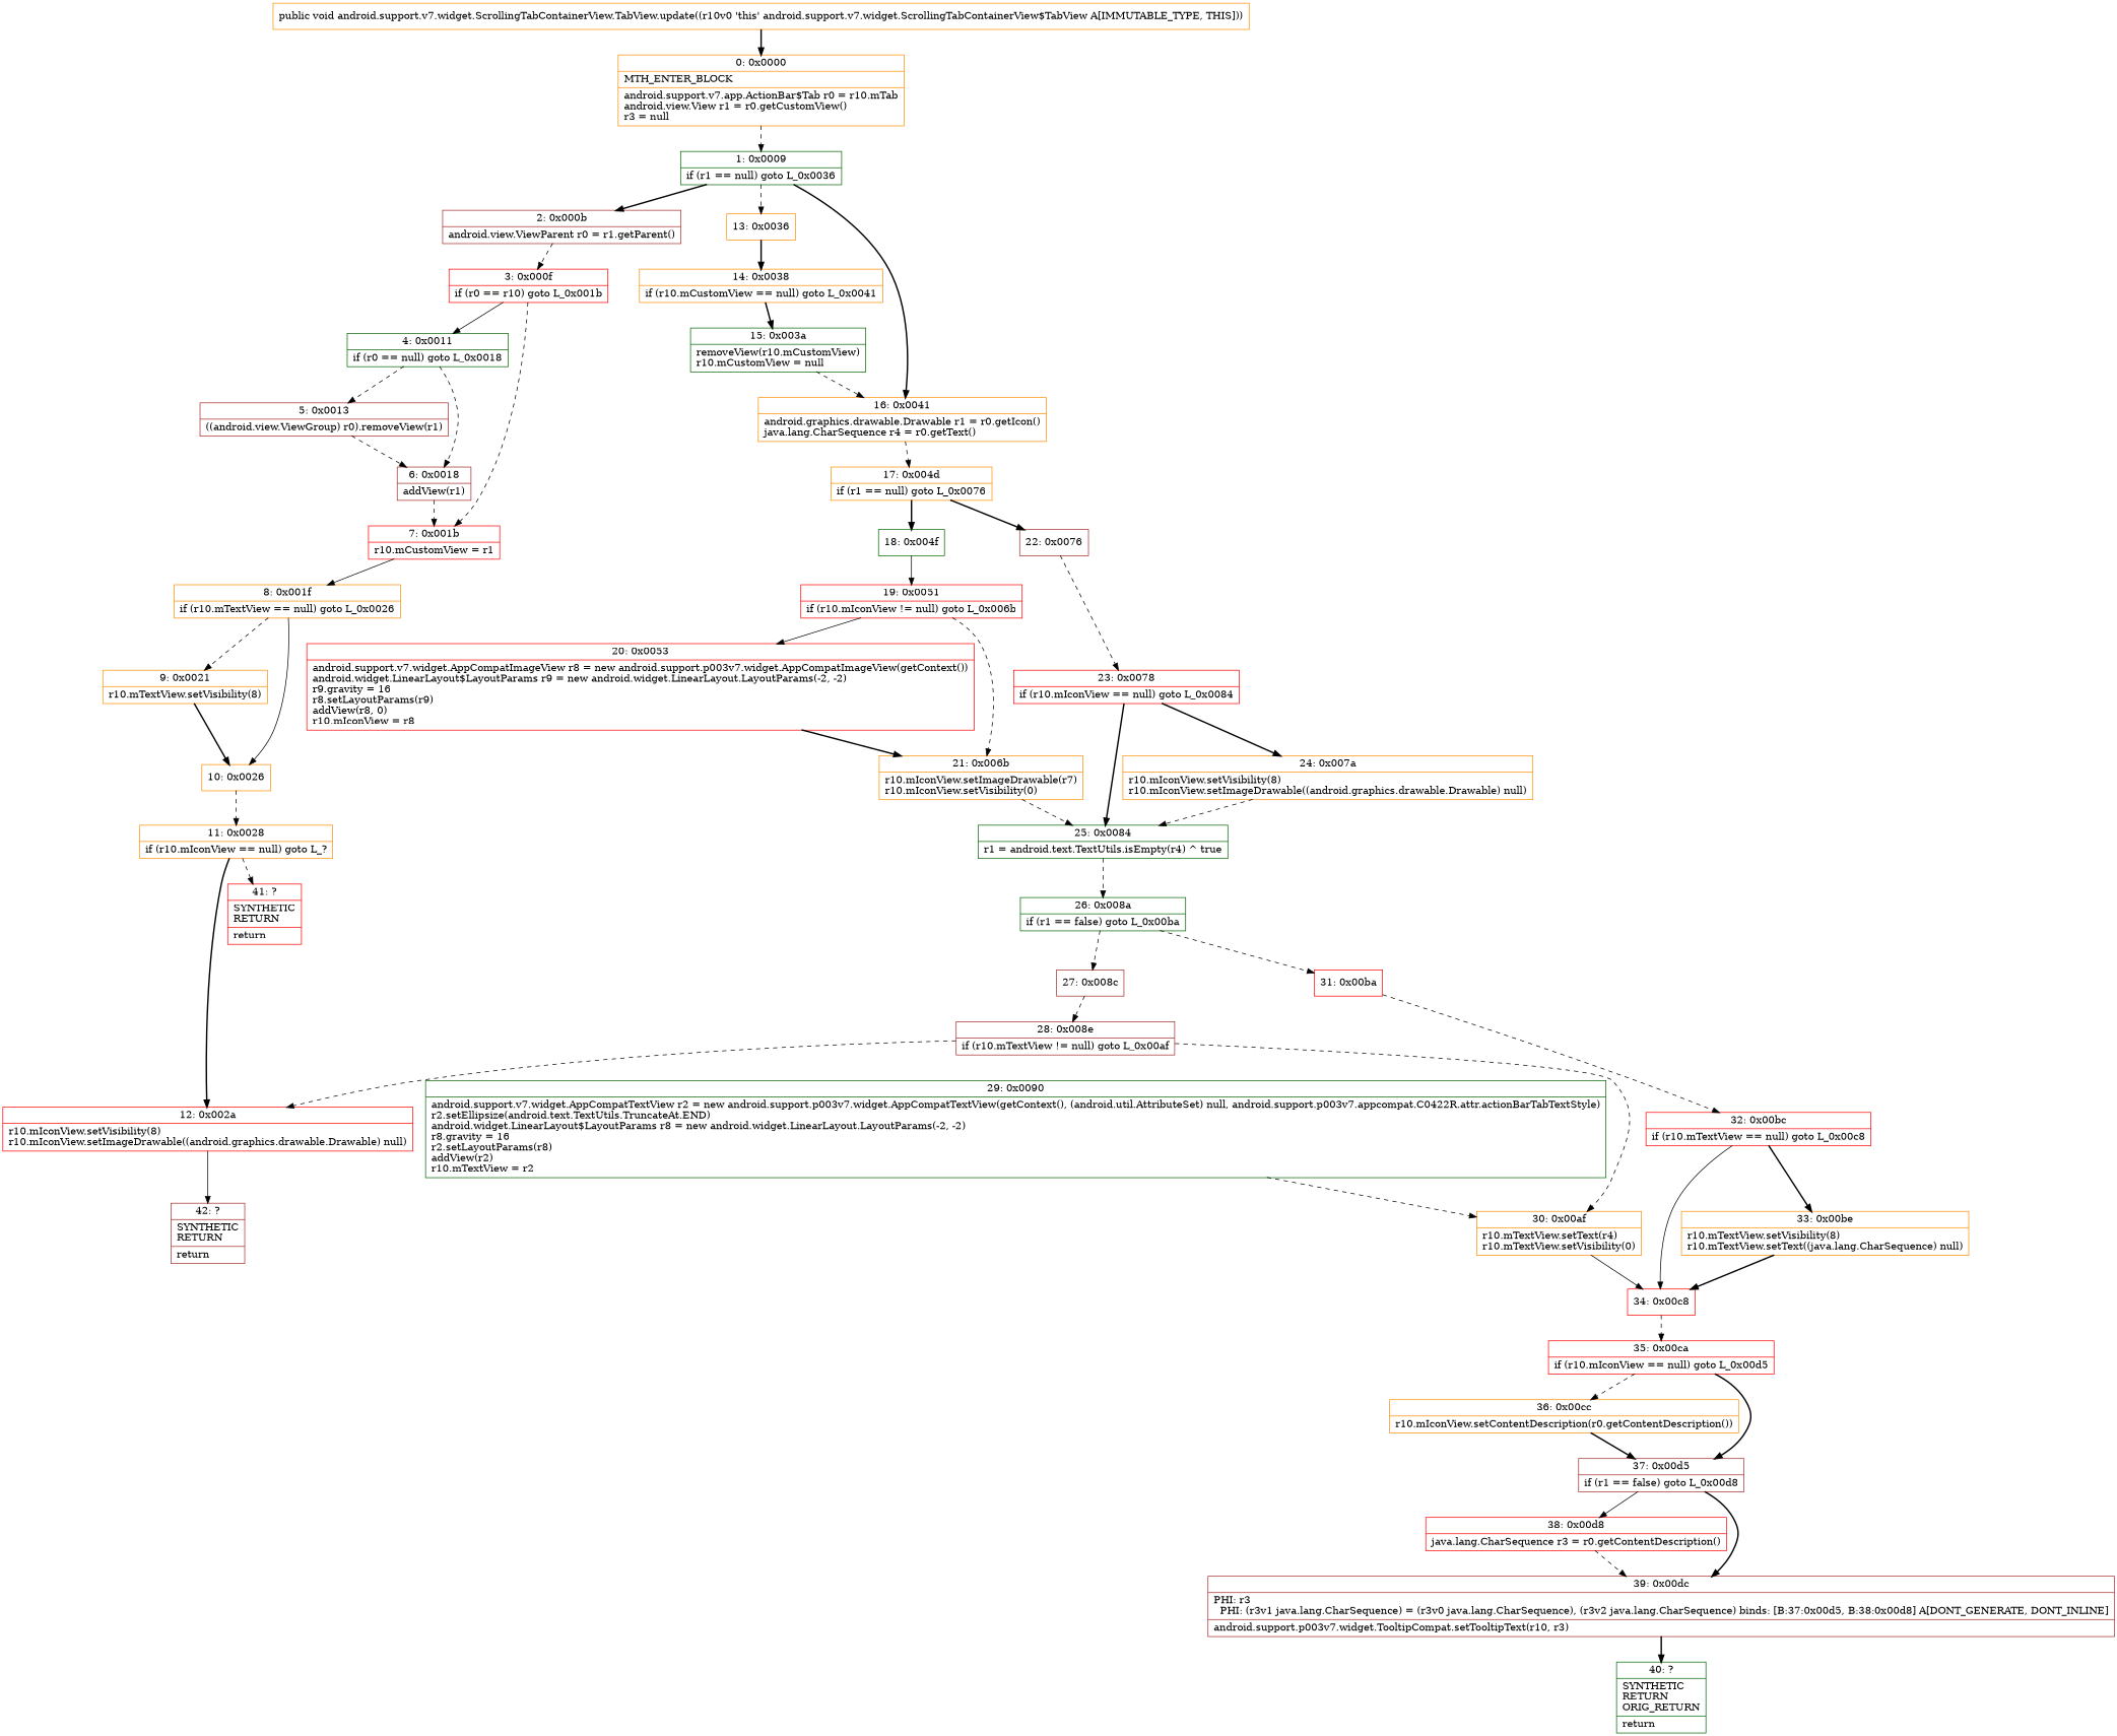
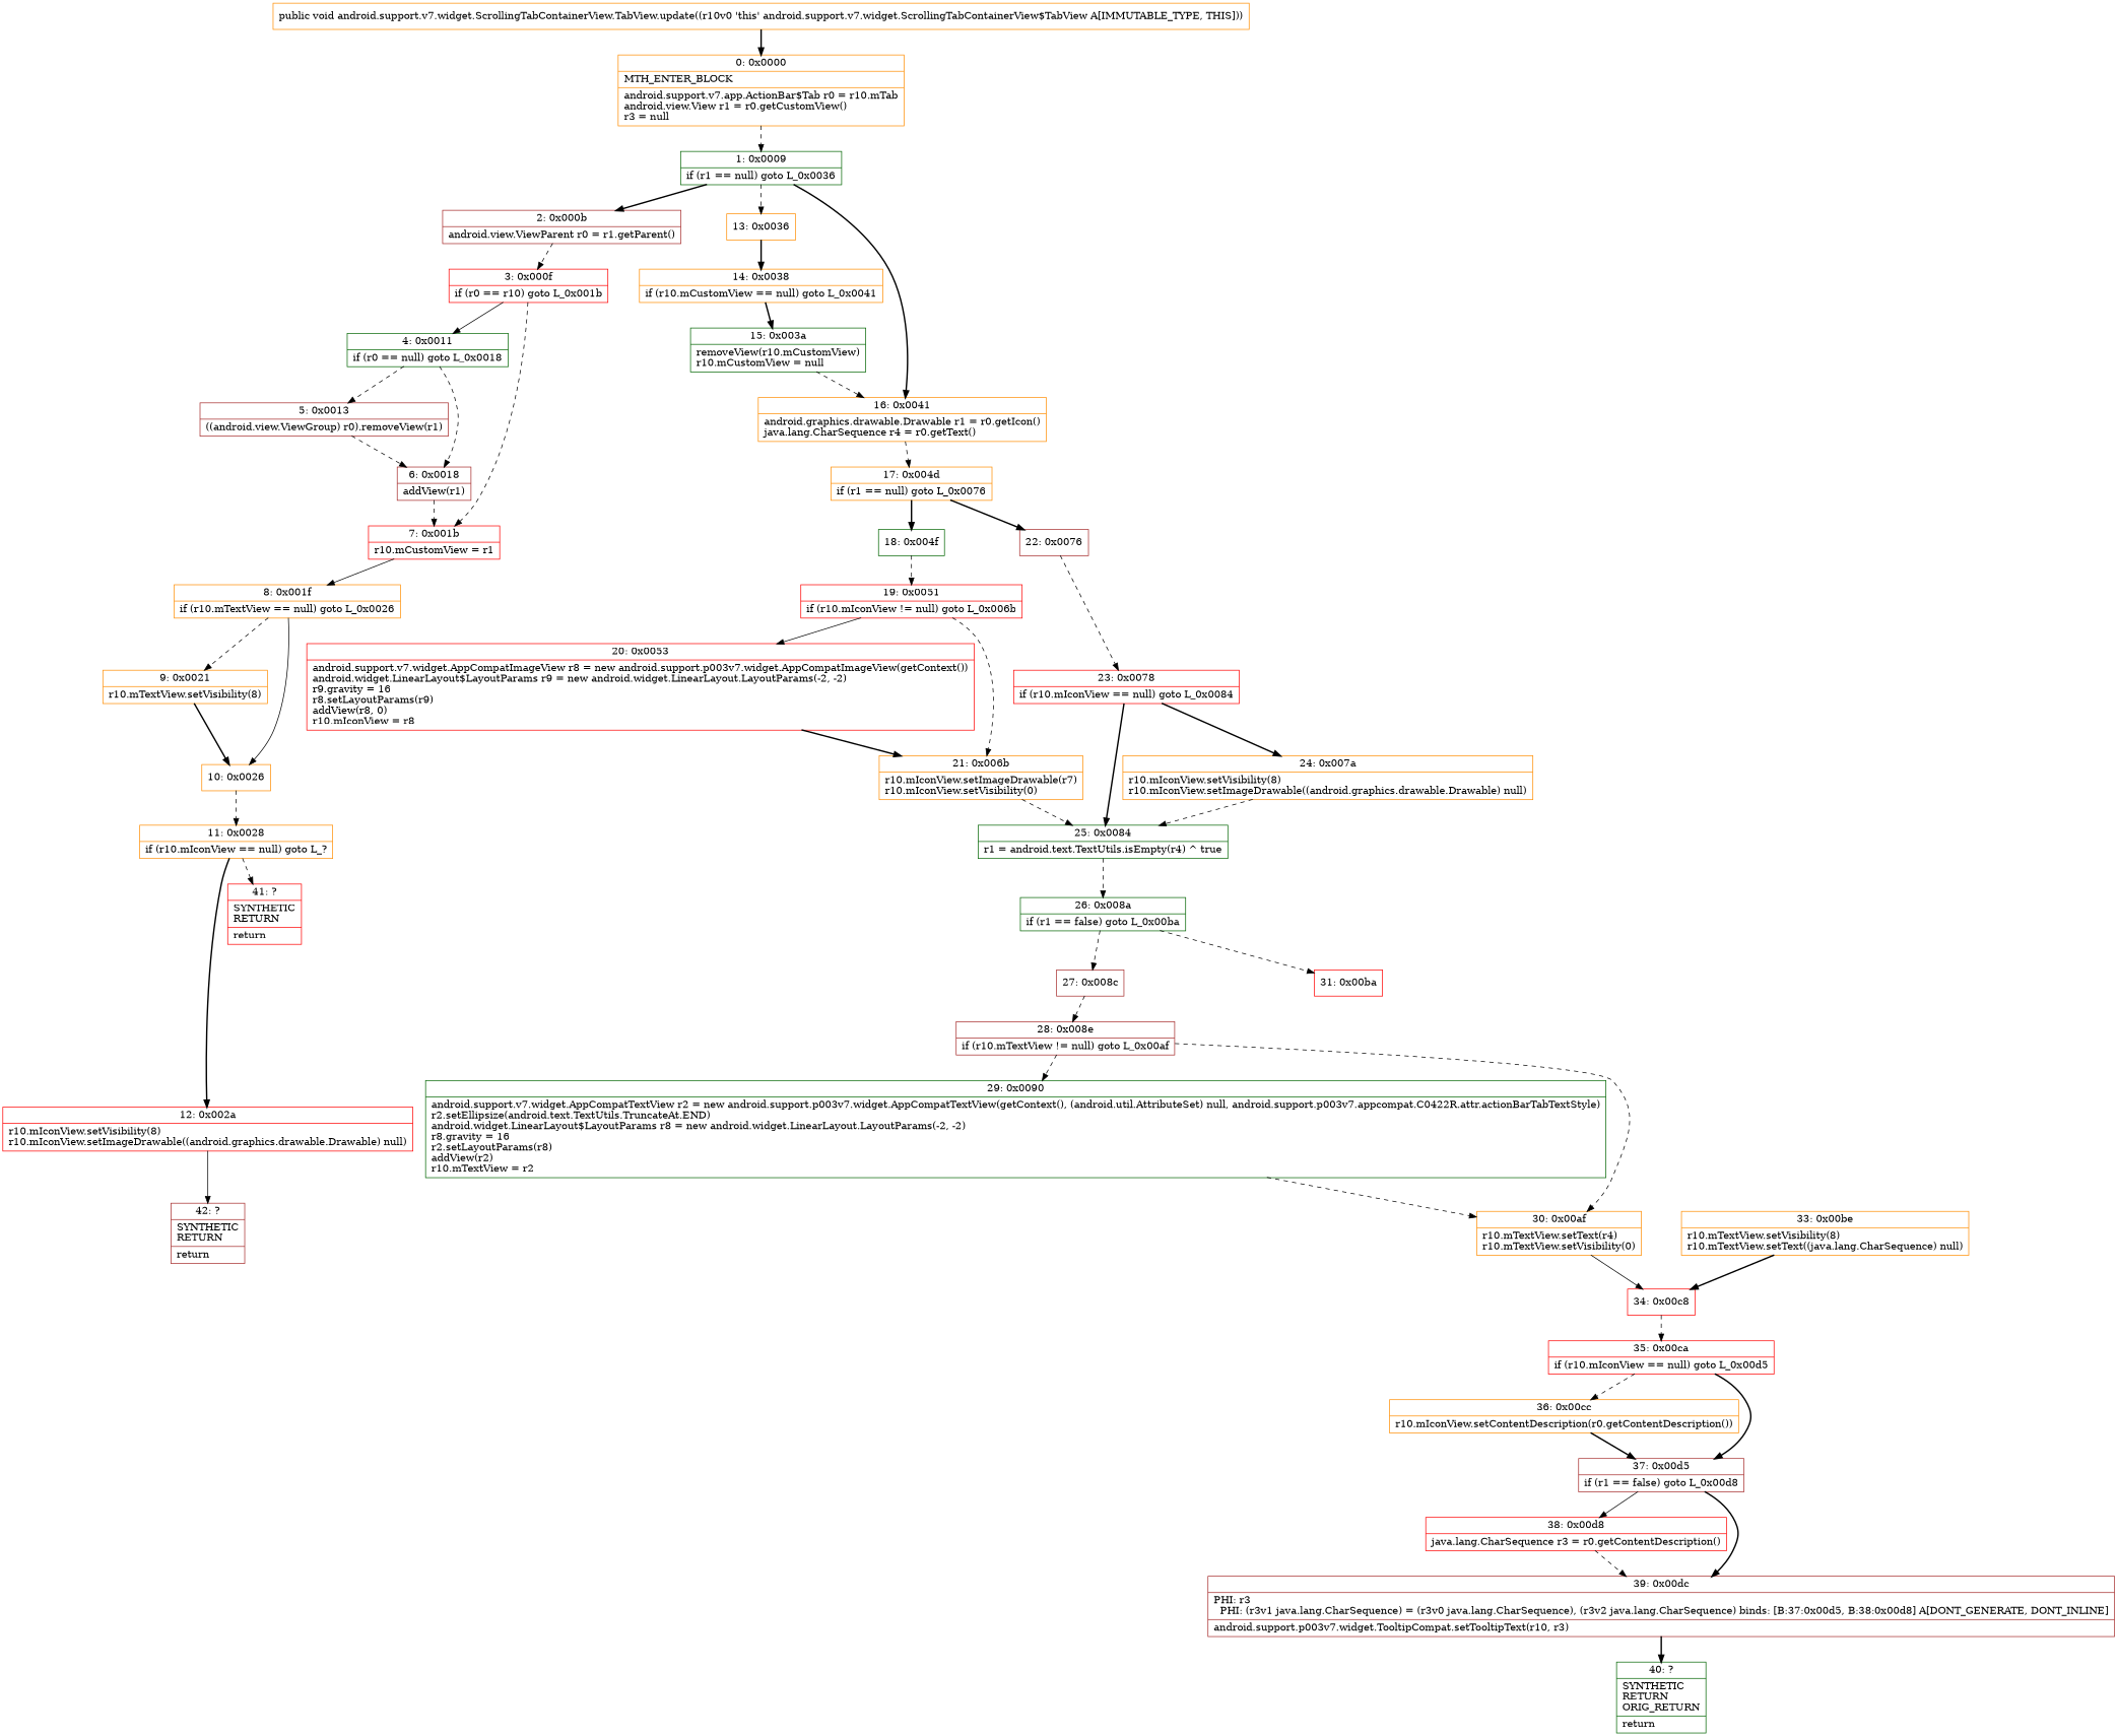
  digraph {
    node [color=darkorange shape=record]
    edge [style=dashed]
    n1 [label="{0\:\ 0x0000|MTH_ENTER_BLOCK\l|android.support.v7.app.ActionBar$Tab r0 = r10.mTab\landroid.view.View r1 = r0.getCustomView()\lr3 = null\l}"]
    n2 [color=darkgreen label="{1\:\ 0x0009|if (r1 == null) goto L_0x0036\l}"]
    n3 [color=brown label="{2\:\ 0x000b|android.view.ViewParent r0 = r1.getParent()\l}"]
    n4 [label="{13\:\ 0x0036}"]
    n5 [label="{16\:\ 0x0041|android.graphics.drawable.Drawable r1 = r0.getIcon()\ljava.lang.CharSequence r4 = r0.getText()\l}"]
    n6 [color=red label="{3\:\ 0x000f|if (r0 == r10) goto L_0x001b\l}"]
    n7 [label="{14\:\ 0x0038|if (r10.mCustomView == null) goto L_0x0041\l}"]
    n8 [color=darkgreen label="{4\:\ 0x0011|if (r0 == null) goto L_0x0018\l}"]
    n9 [color=red label="{7\:\ 0x001b|r10.mCustomView = r1\l}"]
    n10 [color=brown label="{5\:\ 0x0013|((android.view.ViewGroup) r0).removeView(r1)\l}"]
    n11 [color=brown label="{6\:\ 0x0018|addView(r1)\l}"]
    n12 [label="{8\:\ 0x001f|if (r10.mTextView == null) goto L_0x0026\l}"]
    n13 [label="{9\:\ 0x0021|r10.mTextView.setVisibility(8)\l}"]
    n14 [label="{10\:\ 0x0026}"]
    n15 [label="{11\:\ 0x0028|if (r10.mIconView == null) goto L_?\l}"]
    n16 [color=red label="{12\:\ 0x002a|r10.mIconView.setVisibility(8)\lr10.mIconView.setImageDrawable((android.graphics.drawable.Drawable) null)\l}"]
    n17 [color=red label="{41\:\ ?|SYNTHETIC\lRETURN\l|return\l}"]
    n18 [color=brown label="{42\:\ ?|SYNTHETIC\lRETURN\l|return\l}"]
    n19 [color=darkgreen label="{15\:\ 0x003a|removeView(r10.mCustomView)\lr10.mCustomView = null\l}"]
    n20 [label="{17\:\ 0x004d|if (r1 == null) goto L_0x0076\l}"]
    n21 [color=darkgreen label="{18\:\ 0x004f}"]
    n22 [color=brown label="{22\:\ 0x0076}"]
    n23 [color=red label="{19\:\ 0x0051|if (r10.mIconView != null) goto L_0x006b\l}"]
    n24 [color=red label="{23\:\ 0x0078|if (r10.mIconView == null) goto L_0x0084\l}"]
    n25 [color=red label="{20\:\ 0x0053|android.support.v7.widget.AppCompatImageView r8 = new android.support.p003v7.widget.AppCompatImageView(getContext())\landroid.widget.LinearLayout$LayoutParams r9 = new android.widget.LinearLayout.LayoutParams(\-2, \-2)\lr9.gravity = 16\lr8.setLayoutParams(r9)\laddView(r8, 0)\lr10.mIconView = r8\l}"]
    n26 [label="{21\:\ 0x006b|r10.mIconView.setImageDrawable(r7)\lr10.mIconView.setVisibility(0)\l}"]
    n27 [color=darkgreen label="{25\:\ 0x0084|r1 = android.text.TextUtils.isEmpty(r4) ^ true\l}"]
    n28 [color=darkgreen label="{26\:\ 0x008a|if (r1 == false) goto L_0x00ba\l}"]
    n29 [label="{24\:\ 0x007a|r10.mIconView.setVisibility(8)\lr10.mIconView.setImageDrawable((android.graphics.drawable.Drawable) null)\l}"]
    n30 [color=brown label="{27\:\ 0x008c}"]
    n31 [color=red label="{31\:\ 0x00ba}"]
    n32 [color=brown label="{28\:\ 0x008e|if (r10.mTextView != null) goto L_0x00af\l}"]
-   n33 [color=red label="{32\:\ 0x00bc|if (r10.mTextView == null) goto L_0x00c8\l}"]
    n34 [color=darkgreen label="{29\:\ 0x0090|android.support.v7.widget.AppCompatTextView r2 = new android.support.p003v7.widget.AppCompatTextView(getContext(), (android.util.AttributeSet) null, android.support.p003v7.appcompat.C0422R.attr.actionBarTabTextStyle)\lr2.setEllipsize(android.text.TextUtils.TruncateAt.END)\landroid.widget.LinearLayout$LayoutParams r8 = new android.widget.LinearLayout.LayoutParams(\-2, \-2)\lr8.gravity = 16\lr2.setLayoutParams(r8)\laddView(r2)\lr10.mTextView = r2\l}"]
    n35 [label="{30\:\ 0x00af|r10.mTextView.setText(r4)\lr10.mTextView.setVisibility(0)\l}"]
    n36 [color=red label="{34\:\ 0x00c8}"]
    n37 [color=red label="{35\:\ 0x00ca|if (r10.mIconView == null) goto L_0x00d5\l}"]
    n38 [label="{33\:\ 0x00be|r10.mTextView.setVisibility(8)\lr10.mTextView.setText((java.lang.CharSequence) null)\l}"]
    n39 [label="{36\:\ 0x00cc|r10.mIconView.setContentDescription(r0.getContentDescription())\l}"]
    n40 [color=brown label="{37\:\ 0x00d5|if (r1 == false) goto L_0x00d8\l}"]
    n41 [color=red label="{38\:\ 0x00d8|java.lang.CharSequence r3 = r0.getContentDescription()\l}"]
    n42 [color=brown label="{39\:\ 0x00dc|PHI: r3 \l  PHI: (r3v1 java.lang.CharSequence) = (r3v0 java.lang.CharSequence), (r3v2 java.lang.CharSequence) binds: [B:37:0x00d5, B:38:0x00d8] A[DONT_GENERATE, DONT_INLINE]\l|android.support.p003v7.widget.TooltipCompat.setTooltipText(r10, r3)\l}"]
    n43 [color=darkgreen label="{40\:\ ?|SYNTHETIC\lRETURN\lORIG_RETURN\l|return\l}"]
    n44 [label="{public void android.support.v7.widget.ScrollingTabContainerView.TabView.update((r10v0 'this' android.support.v7.widget.ScrollingTabContainerView$TabView A[IMMUTABLE_TYPE, THIS])) }"]
    n1 -> n2
    n2 -> n3 [style=bold]
    n2 -> n4
    n2 -> n5 [style=bold]
    n3 -> n6
    n4 -> n7 [style=bold]
    n5 -> n20
    n6 -> n8 [style=solid]
    n6 -> n9
    n7 -> n19 [style=bold]
    n8 -> n10
    n8 -> n11
    n9 -> n12 [style=solid]
    n10 -> n11
    n11 -> n9
    n12 -> n13
    n12 -> n14 [style=solid]
    n13 -> n14 [style=bold]
    n14 -> n15
    n15 -> n16 [style=bold]
    n15 -> n17
    n16 -> n18 [style=solid]
    n19 -> n5
    n20 -> n21 [style=bold]
    n20 -> n22 [style=bold]
-   n21 -> n23 [style=solid]
+   n21 -> n23
    n22 -> n24
    n23 -> n25 [style=solid]
    n23 -> n26
    n24 -> n27 [style=bold]
    n24 -> n29 [style=bold]
    n25 -> n26 [style=bold]
    n26 -> n27
    n27 -> n28
    n28 -> n30
    n28 -> n31
    n29 -> n27
    n30 -> n32
-   n31 -> n33
-   n32 -> n16
+   n32 -> n34
    n32 -> n35
-   n33 -> n36 [style=solid]
-   n33 -> n38 [style=bold]
    n34 -> n35
    n35 -> n36 [style=solid]
    n36 -> n37
    n37 -> n39
    n37 -> n40 [style=bold]
    n38 -> n36 [style=bold]
    n39 -> n40 [style=bold]
    n40 -> n41 [style=solid]
    n40 -> n42 [style=bold]
    n41 -> n42
    n42 -> n43 [style=bold]
    n44 -> n1 [style=bold]
  }
